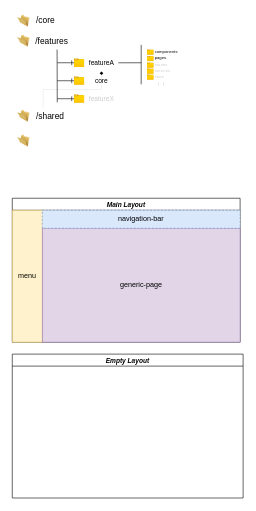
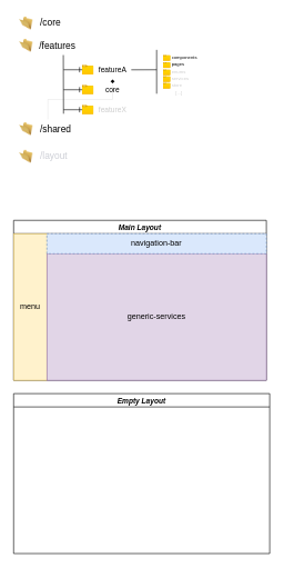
  <mxCell id="0" />
  <mxCell id="1" parent="0" />
  <mxCell id="2" value="Main Layout" style="swimlane;startSize=20;fontStyle=3;fontSize=11;" parent="1" vertex="1"><mxGeometry x="20" y="330" width="380" height="240" as="geometry"><mxRectangle x="80" y="720" width="100" height="40" as="alternateBounds" /></mxGeometry></mxCell>
  <mxCell id="3" value="menu" style="whiteSpace=wrap;html=1;fillColor=#fff2cc;strokeColor=#d6b656;" parent="2" vertex="1"><mxGeometry y="20" width="50" height="220" as="geometry" /></mxCell>
- <mxCell id="4" value="generic-page" style="whiteSpace=wrap;html=1;fillColor=#e1d5e7;strokeColor=#9673a6;" parent="2" vertex="1"><mxGeometry x="50" y="50" width="330" height="190" as="geometry" /></mxCell>
+ <mxCell id="4" value="generic-services" style="whiteSpace=wrap;html=1;fillColor=#e1d5e7;strokeColor=#9673a6;" parent="2" vertex="1"><mxGeometry x="50" y="50" width="330" height="190" as="geometry" /></mxCell>
  <mxCell id="5" value="navigation-bar" style="rounded=0;whiteSpace=wrap;html=1;fillColor=#dae8fc;strokeColor=#6c8ebf;dashed=1;" parent="2" vertex="1"><mxGeometry x="50" y="20" width="330" height="30" as="geometry" /></mxCell>
  <mxCell id="6" value="Empty Layout" style="swimlane;fontStyle=3;startSize=20;fontSize=11;" parent="1" vertex="1"><mxGeometry x="20" y="590" width="385" height="240" as="geometry" /></mxCell>
  <mxCell id="7" value="" style="image;html=1;image=img/lib/clip_art/general/Empty_Folder_128x128.png" parent="1" vertex="1"><mxGeometry x="20" y="58.125" width="37.5" height="19.062" as="geometry" /></mxCell>
  <mxCell id="8" value="&lt;font style=&quot;font-size: 14px&quot;&gt;/features&lt;/font&gt;" style="text;html=1;strokeColor=none;fillColor=none;align=center;verticalAlign=middle;whiteSpace=wrap;rounded=0;" parent="1" vertex="1"><mxGeometry x="57.5" y="53.359" width="56.25" height="28.594" as="geometry" /></mxCell>
  <mxCell id="9" value="" style="image;html=1;image=img/lib/clip_art/general/Empty_Folder_128x128.png" parent="1" vertex="1"><mxGeometry x="20" y="24.766" width="37.5" height="19.062" as="geometry" /></mxCell>
  <mxCell id="10" value="&lt;font style=&quot;font-size: 14px&quot;&gt;/core&lt;/font&gt;" style="text;html=1;strokeColor=none;fillColor=none;align=left;verticalAlign=middle;whiteSpace=wrap;rounded=0;" parent="1" vertex="1"><mxGeometry x="57.5" y="20" width="56.25" height="28.594" as="geometry" /></mxCell>
  <mxCell id="11" value="" style="endArrow=none;html=1;rounded=0;" parent="1" edge="1"><mxGeometry width="50" height="50" relative="1" as="geometry"><mxPoint x="95" y="170" as="sourcePoint" /><mxPoint x="94.715" y="81.949" as="targetPoint" /></mxGeometry></mxCell>
  <mxCell id="12" value="" style="endArrow=none;html=1;rounded=0;fontSize=14;" parent="1" edge="1"><mxGeometry width="50" height="50" relative="1" as="geometry"><mxPoint x="196.88" y="104.09" as="sourcePoint" /><mxPoint x="235" y="104.01" as="targetPoint" /></mxGeometry></mxCell>
  <mxCell id="13" value="" style="image;html=1;image=img/lib/clip_art/general/Empty_Folder_128x128.png" vertex="1" parent="1"><mxGeometry x="20" y="183.356" width="37.5" height="19.062" as="geometry" /></mxCell>
  <mxCell id="14" style="edgeStyle=orthogonalEdgeStyle;rounded=0;orthogonalLoop=1;jettySize=auto;html=1;exitX=0.25;exitY=0;exitDx=0;exitDy=0;dashed=1;dashPattern=1 2;strokeColor=default;strokeWidth=0;fontSize=7;fontColor=#cccccc;endArrow=diamond;" edge="1" parent="1" source="15" target="19"><mxGeometry relative="1" as="geometry" /></mxCell>
  <mxCell id="15" value="&lt;font style=&quot;font-size: 14px&quot;&gt;/shared&lt;/font&gt;" style="text;html=1;strokeColor=none;fillColor=none;align=left;verticalAlign=middle;whiteSpace=wrap;rounded=0;" vertex="1" parent="1"><mxGeometry x="57.5" y="178.59" width="56.25" height="28.594" as="geometry" /></mxCell>
  <mxCell id="16" value="" style="group" vertex="1" connectable="0" parent="1"><mxGeometry x="95.015" y="89.999" width="101.87" height="28.594" as="geometry" /></mxCell>
  <mxCell id="17" value="" style="group" vertex="1" connectable="0" parent="16"><mxGeometry x="28.125" width="73.745" height="28.594" as="geometry" /></mxCell>
  <mxCell id="18" value="" style="aspect=fixed;html=1;points=[];align=center;image;fontSize=12;image=img/lib/azure2/general/Folder_Blank.svg;" parent="17" vertex="1"><mxGeometry y="7.201" width="17.5" height="14.2" as="geometry" /></mxCell>
  <mxCell id="19" value="featureA" style="text;html=1;strokeColor=none;fillColor=none;align=center;verticalAlign=middle;whiteSpace=wrap;rounded=0;fontSize=11;" parent="17" vertex="1"><mxGeometry x="17.495" width="56.25" height="28.594" as="geometry" /></mxCell>
  <mxCell id="20" value="" style="endArrow=ERone;html=1;rounded=0;fontSize=14;endFill=0;strokeColor=default;strokeWidth=1;" edge="1" parent="16"><mxGeometry width="50" height="50" relative="1" as="geometry"><mxPoint y="14.013" as="sourcePoint" /><mxPoint x="28.125" y="14.013" as="targetPoint" /></mxGeometry></mxCell>
  <mxCell id="21" value="" style="group" vertex="1" connectable="0" parent="1"><mxGeometry x="95.005" y="119.999" width="101.87" height="28.594" as="geometry" /></mxCell>
  <mxCell id="22" value="" style="group" vertex="1" connectable="0" parent="21"><mxGeometry x="28.125" width="73.745" height="28.594" as="geometry" /></mxCell>
  <mxCell id="23" value="" style="aspect=fixed;html=1;points=[];align=center;image;fontSize=12;image=img/lib/azure2/general/Folder_Blank.svg;" vertex="1" parent="22"><mxGeometry y="7.201" width="17.5" height="14.2" as="geometry" /></mxCell>
  <mxCell id="24" value="core" style="text;html=1;strokeColor=none;fillColor=none;align=center;verticalAlign=middle;whiteSpace=wrap;rounded=0;fontSize=11;" vertex="1" parent="22"><mxGeometry x="17.495" width="56.25" height="28.594" as="geometry" /></mxCell>
  <mxCell id="25" value="" style="endArrow=ERone;html=1;rounded=0;fontSize=14;endFill=0;strokeColor=default;strokeWidth=1;" edge="1" parent="21"><mxGeometry width="50" height="50" relative="1" as="geometry"><mxPoint y="14.013" as="sourcePoint" /><mxPoint x="28.125" y="14.013" as="targetPoint" /></mxGeometry></mxCell>
  <mxCell id="26" value="" style="group" vertex="1" connectable="0" parent="1"><mxGeometry x="95.015" y="149.999" width="101.87" height="28.594" as="geometry" /></mxCell>
  <mxCell id="27" value="" style="group" vertex="1" connectable="0" parent="26"><mxGeometry x="28.125" width="73.745" height="28.594" as="geometry" /></mxCell>
  <mxCell id="28" value="" style="aspect=fixed;html=1;points=[];align=center;image;fontSize=12;image=img/lib/azure2/general/Folder_Blank.svg;" vertex="1" parent="27"><mxGeometry y="7.201" width="17.5" height="14.2" as="geometry" /></mxCell>
  <mxCell id="29" value="&lt;font color=&quot;#cccccc&quot;&gt;featureX&lt;/font&gt;" style="text;html=1;strokeColor=none;fillColor=none;align=center;verticalAlign=middle;whiteSpace=wrap;rounded=0;fontSize=11;" vertex="1" parent="27"><mxGeometry x="17.495" width="56.25" height="28.594" as="geometry" /></mxCell>
  <mxCell id="30" value="" style="endArrow=ERone;html=1;rounded=0;fontSize=14;endFill=0;strokeColor=default;strokeWidth=1;" edge="1" parent="26"><mxGeometry width="50" height="50" relative="1" as="geometry"><mxPoint y="14.013" as="sourcePoint" /><mxPoint x="28.125" y="14.013" as="targetPoint" /></mxGeometry></mxCell>
  <mxCell id="31" value="" style="group" vertex="1" connectable="0" parent="1"><mxGeometry x="245.01" y="81.11" width="67.53" height="10.82" as="geometry" /></mxCell>
  <mxCell id="32" value="" style="aspect=fixed;html=1;points=[];align=center;image;fontSize=12;image=img/lib/azure2/general/Folder_Blank.svg;" parent="31" vertex="1"><mxGeometry y="0.84" width="11.28" height="9.15" as="geometry" /></mxCell>
  <mxCell id="33" value="&lt;font style=&quot;font-size: 7px;&quot;&gt;components&lt;/font&gt;" style="text;html=1;strokeColor=none;fillColor=none;align=left;verticalAlign=middle;whiteSpace=wrap;rounded=0;fontSize=7;" vertex="1" parent="31"><mxGeometry x="11.28" width="56.25" height="10.82" as="geometry" /></mxCell>
  <mxCell id="34" value="" style="group" vertex="1" connectable="0" parent="1"><mxGeometry x="245.01" y="91.93" width="67.53" height="10.82" as="geometry" /></mxCell>
  <mxCell id="35" value="" style="aspect=fixed;html=1;points=[];align=center;image;fontSize=12;image=img/lib/azure2/general/Folder_Blank.svg;" vertex="1" parent="34"><mxGeometry y="0.84" width="11.28" height="9.15" as="geometry" /></mxCell>
  <mxCell id="36" value="&lt;font style=&quot;font-size: 7px;&quot;&gt;pages&lt;/font&gt;" style="text;html=1;strokeColor=none;fillColor=none;align=left;verticalAlign=middle;whiteSpace=wrap;rounded=0;fontSize=7;" vertex="1" parent="34"><mxGeometry x="11.28" width="56.25" height="10.82" as="geometry" /></mxCell>
  <mxCell id="37" value="" style="group" vertex="1" connectable="0" parent="1"><mxGeometry x="245.01" y="102.75" width="67.53" height="10.82" as="geometry" /></mxCell>
  <mxCell id="38" value="" style="aspect=fixed;html=1;points=[];align=center;image;fontSize=12;image=img/lib/azure2/general/Folder_Blank.svg;" vertex="1" parent="37"><mxGeometry y="0.84" width="11.28" height="9.15" as="geometry" /></mxCell>
  <mxCell id="39" value="&lt;font color=&quot;#cccccc&quot; style=&quot;font-size: 7px;&quot;&gt;enums&lt;/font&gt;" style="text;html=1;strokeColor=none;fillColor=none;align=left;verticalAlign=middle;whiteSpace=wrap;rounded=0;fontSize=7;" vertex="1" parent="37"><mxGeometry x="11.28" width="56.25" height="10.82" as="geometry" /></mxCell>
  <mxCell id="40" value="" style="group" vertex="1" connectable="0" parent="1"><mxGeometry x="245" y="112.75" width="67.53" height="10.82" as="geometry" /></mxCell>
  <mxCell id="41" value="" style="aspect=fixed;html=1;points=[];align=center;image;fontSize=12;image=img/lib/azure2/general/Folder_Blank.svg;" vertex="1" parent="40"><mxGeometry y="0.84" width="11.28" height="9.15" as="geometry" /></mxCell>
  <mxCell id="42" value="&lt;font color=&quot;#cccccc&quot; style=&quot;font-size: 7px;&quot;&gt;services&lt;/font&gt;" style="text;html=1;strokeColor=none;fillColor=none;align=left;verticalAlign=middle;whiteSpace=wrap;rounded=0;fontSize=7;" vertex="1" parent="40"><mxGeometry x="11.28" width="56.25" height="10.82" as="geometry" /></mxCell>
  <mxCell id="43" value="" style="group" vertex="1" connectable="0" parent="1"><mxGeometry x="245" y="122.75" width="67.53" height="10.82" as="geometry" /></mxCell>
  <mxCell id="44" value="" style="aspect=fixed;html=1;points=[];align=center;image;fontSize=12;image=img/lib/azure2/general/Folder_Blank.svg;" vertex="1" parent="43"><mxGeometry y="0.84" width="11.28" height="9.15" as="geometry" /></mxCell>
  <mxCell id="45" value="&lt;font color=&quot;#cccccc&quot; style=&quot;font-size: 7px;&quot;&gt;store&amp;nbsp;&lt;/font&gt;" style="text;html=1;strokeColor=none;fillColor=none;align=left;verticalAlign=middle;whiteSpace=wrap;rounded=0;fontSize=7;" vertex="1" parent="43"><mxGeometry x="11.28" width="56.25" height="10.82" as="geometry" /></mxCell>
  <mxCell id="46" value="" style="group" vertex="1" connectable="0" parent="1"><mxGeometry x="255" y="133.57" width="39.99" height="10.82" as="geometry" /></mxCell>
  <mxCell id="47" value="&lt;font color=&quot;#cccccc&quot; style=&quot;font-size: 7px;&quot;&gt;[...]&lt;/font&gt;" style="text;html=1;strokeColor=none;fillColor=none;align=left;verticalAlign=middle;whiteSpace=wrap;rounded=0;fontSize=7;" vertex="1" parent="46"><mxGeometry x="6.68" width="33.31" height="10.82" as="geometry" /></mxCell>
  <mxCell id="48" value="" style="endArrow=none;html=1;rounded=0;" edge="1" parent="1"><mxGeometry width="50" height="50" relative="1" as="geometry"><mxPoint x="235" y="140" as="sourcePoint" /><mxPoint x="234.995" y="74.139" as="targetPoint" /></mxGeometry></mxCell>
  <mxCell id="49" value="" style="image;html=1;image=img/lib/clip_art/general/Empty_Folder_128x128.png" vertex="1" parent="1"><mxGeometry x="20" y="224.766" width="37.5" height="19.062" as="geometry" /></mxCell>
+ <mxCell id="50" value="&lt;font style=&quot;font-size: 14px&quot;&gt;/layout&lt;/font&gt;" style="text;html=1;strokeColor=none;fillColor=none;align=left;verticalAlign=middle;whiteSpace=wrap;rounded=0;fontColor=#ccced5;" vertex="1" parent="1"><mxGeometry x="57.5" y="220" width="56.25" height="28.594" as="geometry" /></mxCell>
